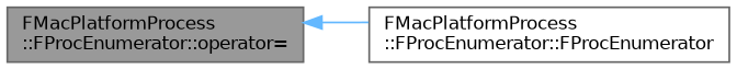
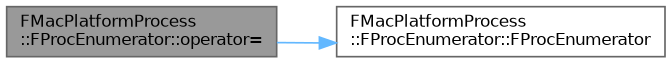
  digraph {
    rankdir=LR
    node [fontname=Helvetica fontsize=10 shape=box style=filled]
    n1 [color=gray40 fillcolor=grey60 fontcolor=black height=0.2 label="FMacPlatformProcess\l::FProcEnumerator::operator=" width=0.4]
    n2 [color=grey40 fillcolor=white height=0.2 label="FMacPlatformProcess\l::FProcEnumerator::FProcEnumerator" width=0.4]
-   n2 -> n1 [color=steelblue1 fontname=Helvetica fontsize=10 labelfontname=Helvetica labelfontsize=10 style=solid]
+   n1 -> n2 [color=steelblue1 fontname=Helvetica fontsize=10 labelfontname=Helvetica labelfontsize=10 style=solid]
  }
